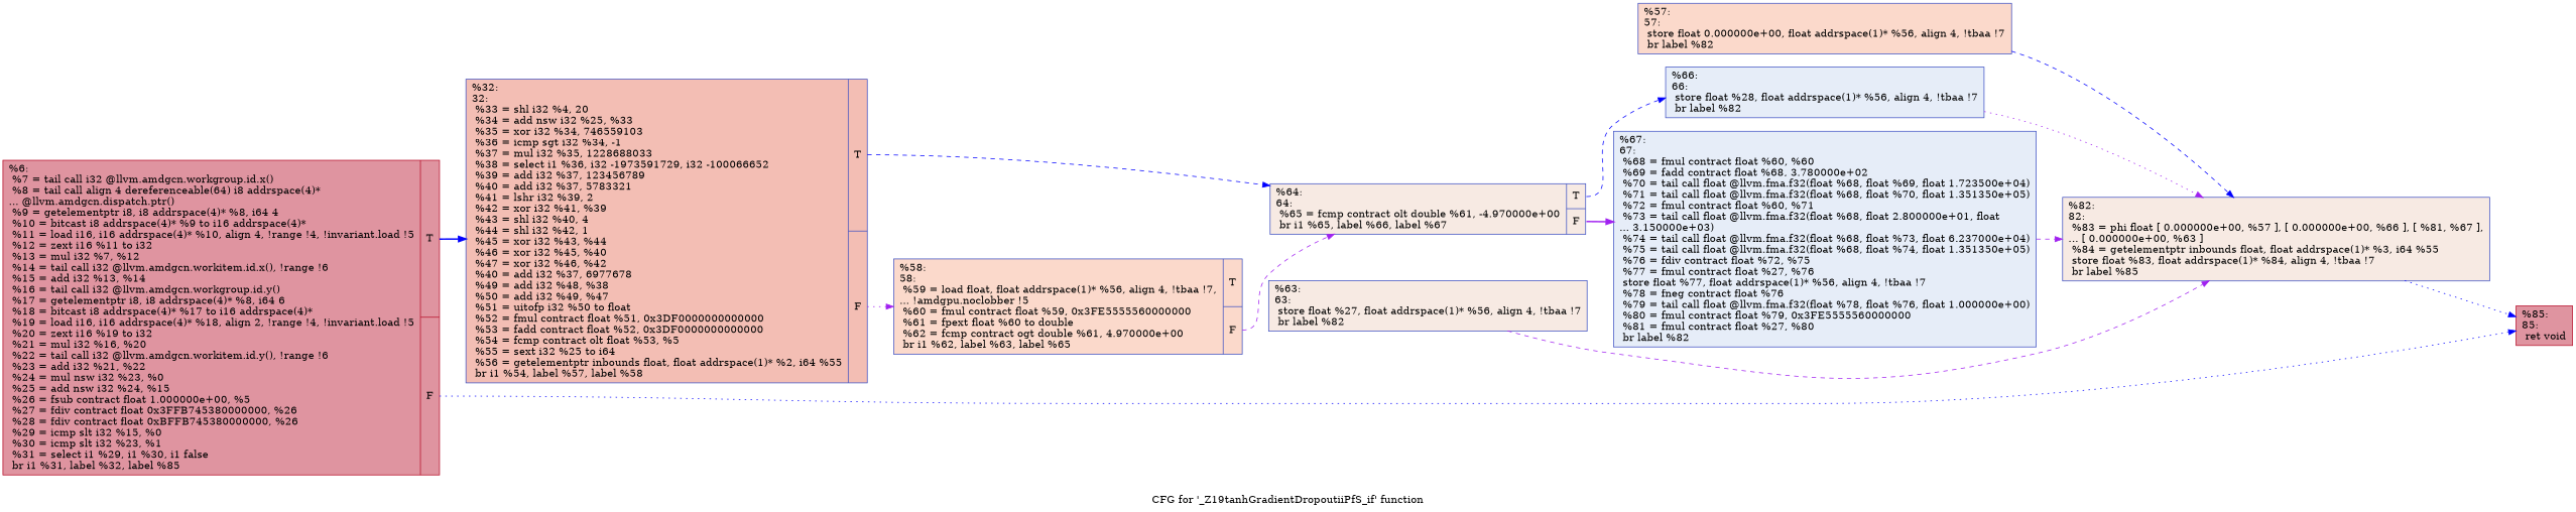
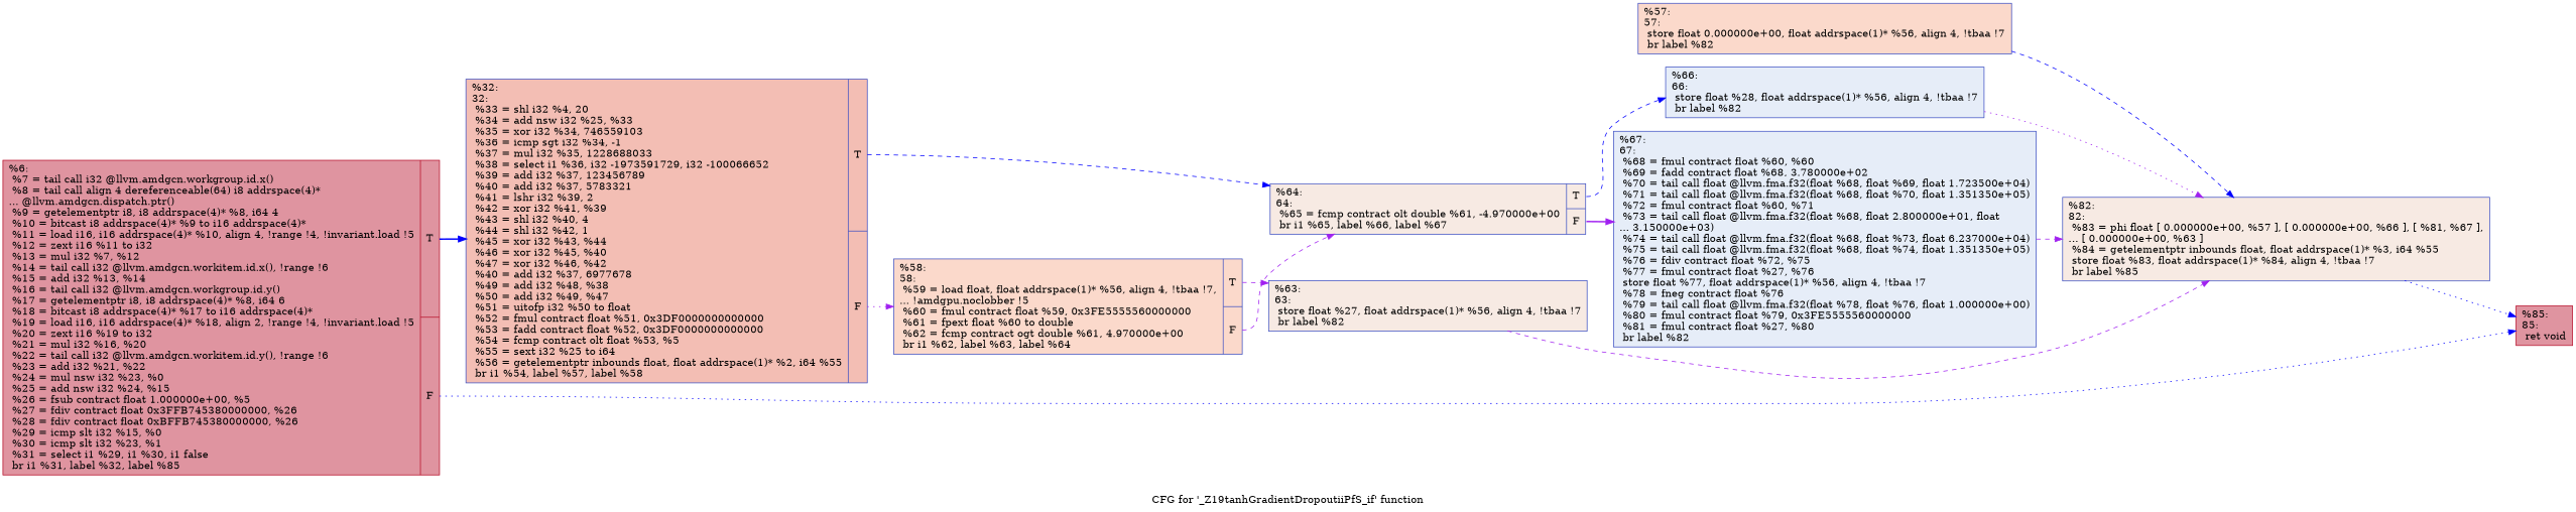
  digraph {
    label="CFG for '_Z19tanhGradientDropoutiiPfS_if' function"
    rankdir=LR
    node [color="#3d50c3ff" fillcolor="#eed0c070" shape=record style=filled]
    edge [color=purple style=dashed]
    n1 [color="#b70d28ff" fillcolor="#b70d2870" label="{%6:\l  %7 = tail call i32 @llvm.amdgcn.workgroup.id.x()\l  %8 = tail call align 4 dereferenceable(64) i8 addrspace(4)*\l... @llvm.amdgcn.dispatch.ptr()\l  %9 = getelementptr i8, i8 addrspace(4)* %8, i64 4\l  %10 = bitcast i8 addrspace(4)* %9 to i16 addrspace(4)*\l  %11 = load i16, i16 addrspace(4)* %10, align 4, !range !4, !invariant.load !5\l  %12 = zext i16 %11 to i32\l  %13 = mul i32 %7, %12\l  %14 = tail call i32 @llvm.amdgcn.workitem.id.x(), !range !6\l  %15 = add i32 %13, %14\l  %16 = tail call i32 @llvm.amdgcn.workgroup.id.y()\l  %17 = getelementptr i8, i8 addrspace(4)* %8, i64 6\l  %18 = bitcast i8 addrspace(4)* %17 to i16 addrspace(4)*\l  %19 = load i16, i16 addrspace(4)* %18, align 2, !range !4, !invariant.load !5\l  %20 = zext i16 %19 to i32\l  %21 = mul i32 %16, %20\l  %22 = tail call i32 @llvm.amdgcn.workitem.id.y(), !range !6\l  %23 = add i32 %21, %22\l  %24 = mul nsw i32 %23, %0\l  %25 = add nsw i32 %24, %15\l  %26 = fsub contract float 1.000000e+00, %5\l  %27 = fdiv contract float 0x3FFB745380000000, %26\l  %28 = fdiv contract float 0xBFFB745380000000, %26\l  %29 = icmp slt i32 %15, %0\l  %30 = icmp slt i32 %23, %1\l  %31 = select i1 %29, i1 %30, i1 false\l  br i1 %31, label %32, label %85\l|{<s0>T|<s1>F}}"]
    n2 [fillcolor="#e36c5570" label="{%32:\l32:                                               \l  %33 = shl i32 %4, 20\l  %34 = add nsw i32 %25, %33\l  %35 = xor i32 %34, 746559103\l  %36 = icmp sgt i32 %34, -1\l  %37 = mul i32 %35, 1228688033\l  %38 = select i1 %36, i32 -1973591729, i32 -100066652\l  %39 = add i32 %37, 123456789\l  %40 = add i32 %37, 5783321\l  %41 = lshr i32 %39, 2\l  %42 = xor i32 %41, %39\l  %43 = shl i32 %40, 4\l  %44 = shl i32 %42, 1\l  %45 = xor i32 %43, %44\l  %46 = xor i32 %45, %40\l  %47 = xor i32 %46, %42\l  %40 = add i32 %37, 6977678\l  %49 = add i32 %48, %38\l  %50 = add i32 %49, %47\l  %51 = uitofp i32 %50 to float\l  %52 = fmul contract float %51, 0x3DF0000000000000\l  %53 = fadd contract float %52, 0x3DF0000000000000\l  %54 = fcmp contract olt float %53, %5\l  %55 = sext i32 %25 to i64\l  %56 = getelementptr inbounds float, float addrspace(1)* %2, i64 %55\l  br i1 %54, label %57, label %58\l|{<s0>T|<s1>F}}"]
    n3 [color="#b70d28ff" fillcolor="#b70d2870" label="{%85:\l85:                                               \l  ret void\l}"]
-   n4 [fillcolor="#f7a88970" label="{%58:\l58:                                               \l  %59 = load float, float addrspace(1)* %56, align 4, !tbaa !7,\l... !amdgpu.noclobber !5\l  %60 = fmul contract float %59, 0x3FE5555560000000\l  %61 = fpext float %60 to double\l  %62 = fcmp contract ogt double %61, 4.970000e+00\l  br i1 %62, label %63, label %65\l|{<s0>T|<s1>F}}"]
+   n4 [fillcolor="#f7a88970" label="{%58:\l58:                                               \l  %59 = load float, float addrspace(1)* %56, align 4, !tbaa !7,\l... !amdgpu.noclobber !5\l  %60 = fmul contract float %59, 0x3FE5555560000000\l  %61 = fpext float %60 to double\l  %62 = fcmp contract ogt double %61, 4.970000e+00\l  br i1 %62, label %63, label %64\l|{<s0>T|<s1>F}}"]
    n5 [label="{%64:\l64:                                               \l  %65 = fcmp contract olt double %61, -4.970000e+00\l  br i1 %65, label %66, label %67\l|{<s0>T|<s1>F}}"]
    n6 [fillcolor="#f7a88970" label="{%57:\l57:                                               \l  store float 0.000000e+00, float addrspace(1)* %56, align 4, !tbaa !7\l  br label %82\l}"]
    n7 [label="{%82:\l82:                                               \l  %83 = phi float [ 0.000000e+00, %57 ], [ 0.000000e+00, %66 ], [ %81, %67 ],\l... [ 0.000000e+00, %63 ]\l  %84 = getelementptr inbounds float, float addrspace(1)* %3, i64 %55\l  store float %83, float addrspace(1)* %84, align 4, !tbaa !7\l  br label %85\l}"]
    n8 [label="{%63:\l63:                                               \l  store float %27, float addrspace(1)* %56, align 4, !tbaa !7\l  br label %82\l}"]
    n9 [fillcolor="#c7d7f070" label="{%66:\l66:                                               \l  store float %28, float addrspace(1)* %56, align 4, !tbaa !7\l  br label %82\l}"]
    n10 [fillcolor="#c7d7f070" label="{%67:\l67:                                               \l  %68 = fmul contract float %60, %60\l  %69 = fadd contract float %68, 3.780000e+02\l  %70 = tail call float @llvm.fma.f32(float %68, float %69, float 1.723500e+04)\l  %71 = tail call float @llvm.fma.f32(float %68, float %70, float 1.351350e+05)\l  %72 = fmul contract float %60, %71\l  %73 = tail call float @llvm.fma.f32(float %68, float 2.800000e+01, float\l... 3.150000e+03)\l  %74 = tail call float @llvm.fma.f32(float %68, float %73, float 6.237000e+04)\l  %75 = tail call float @llvm.fma.f32(float %68, float %74, float 1.351350e+05)\l  %76 = fdiv contract float %72, %75\l  %77 = fmul contract float %27, %76\l  store float %77, float addrspace(1)* %56, align 4, !tbaa !7\l  %78 = fneg contract float %76\l  %79 = tail call float @llvm.fma.f32(float %78, float %76, float 1.000000e+00)\l  %80 = fmul contract float %79, 0x3FE5555560000000\l  %81 = fmul contract float %27, %80\l  br label %82\l}"]
    n1 -> n2 [color=blue style=bold tailport=s0]
    n1 -> n3 [color=blue style=dotted tailport=s1]
    n2 -> n4 [style=dotted tailport=s1]
    n2 -> n5 [color=blue tailport=s0]
    n4 -> n5 [tailport=s1]
+   n4 -> n8 [tailport=s0]
    n5 -> n9 [color=blue tailport=s0]
    n5 -> n10 [style=bold tailport=s1]
    n6 -> n7 [color=blue]
    n7 -> n3 [color=blue style=dotted]
    n8 -> n7
    n9 -> n7 [style=dotted]
    n10 -> n7
  }
